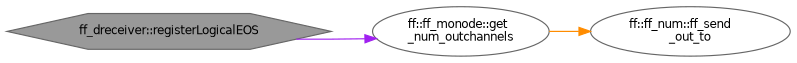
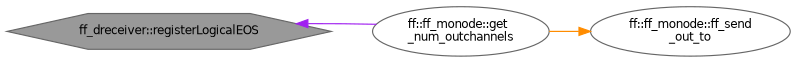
  digraph {
    rankdir=LR
    node [color=grey40 fillcolor=white fontname=Helvetica fontsize=10 shape=ellipse style=filled]
    edge [fontname=Helvetica fontsize=10 labelfontname=Helvetica labelfontsize=10 style=solid]
    n1 [color=gray40 fillcolor=grey60 fontcolor=black height=0.2 label="ff_dreceiver::registerLogicalEOS" shape=hexagon width=0.4]
    n2 [height=0.2 label="ff::ff_monode::get\l_num_outchannels" width=0.4]
-   n3 [height=0.2 label="ff::ff_num::ff_send\l_out_to" width=0.4]
-   n1 -> n2 [color=purple]
+   n3 [height=0.2 label="ff::ff_monode::ff_send\l_out_to" width=0.4]
+   n2 -> n1 [color=purple]
    n2 -> n3 [color=darkorange]
  }
